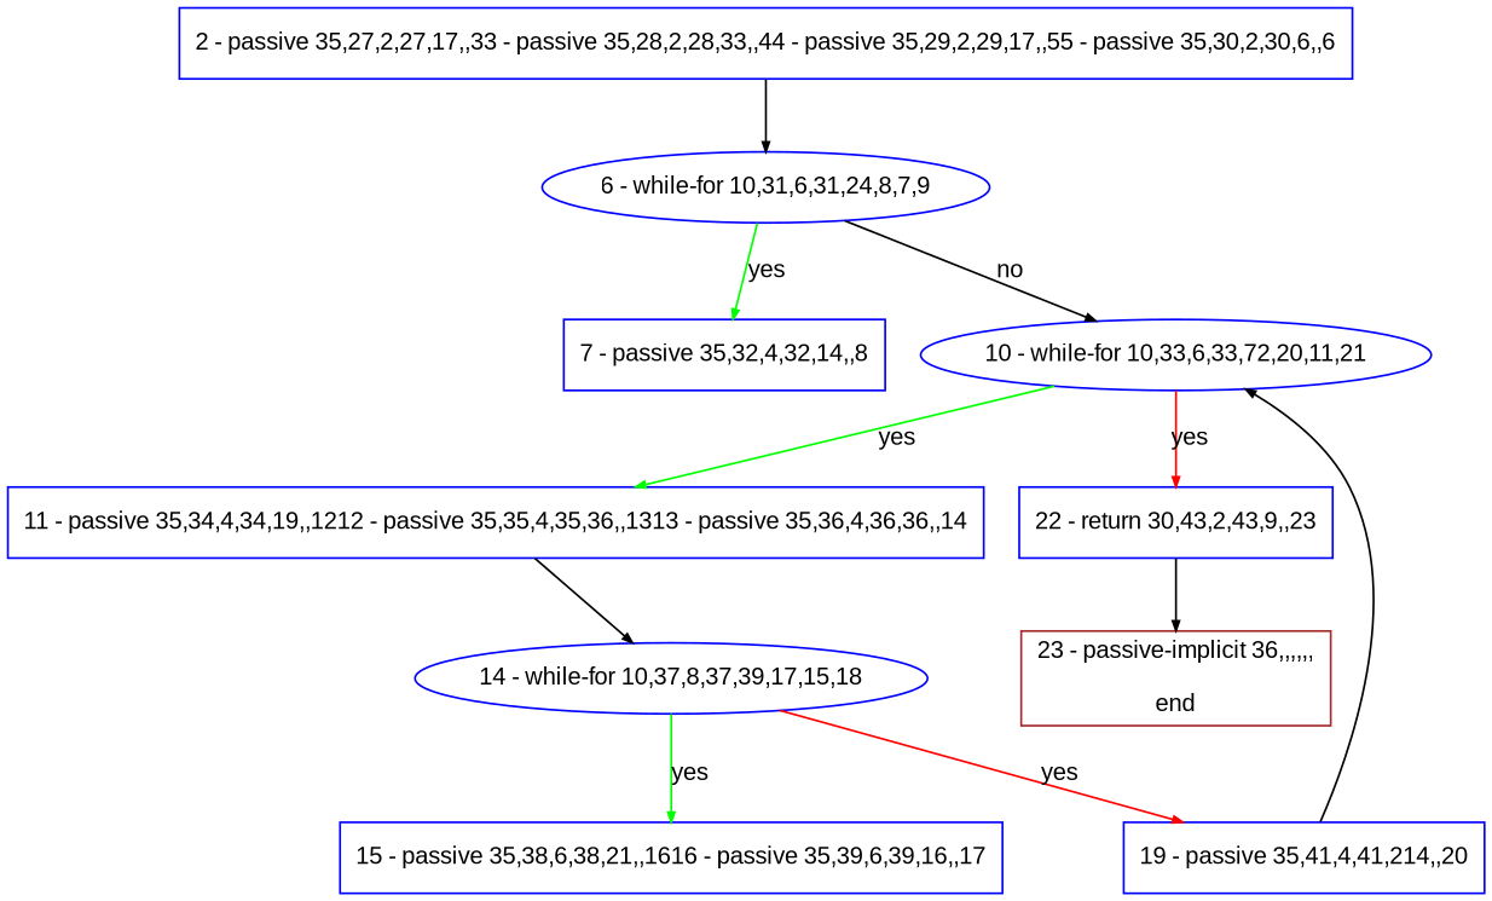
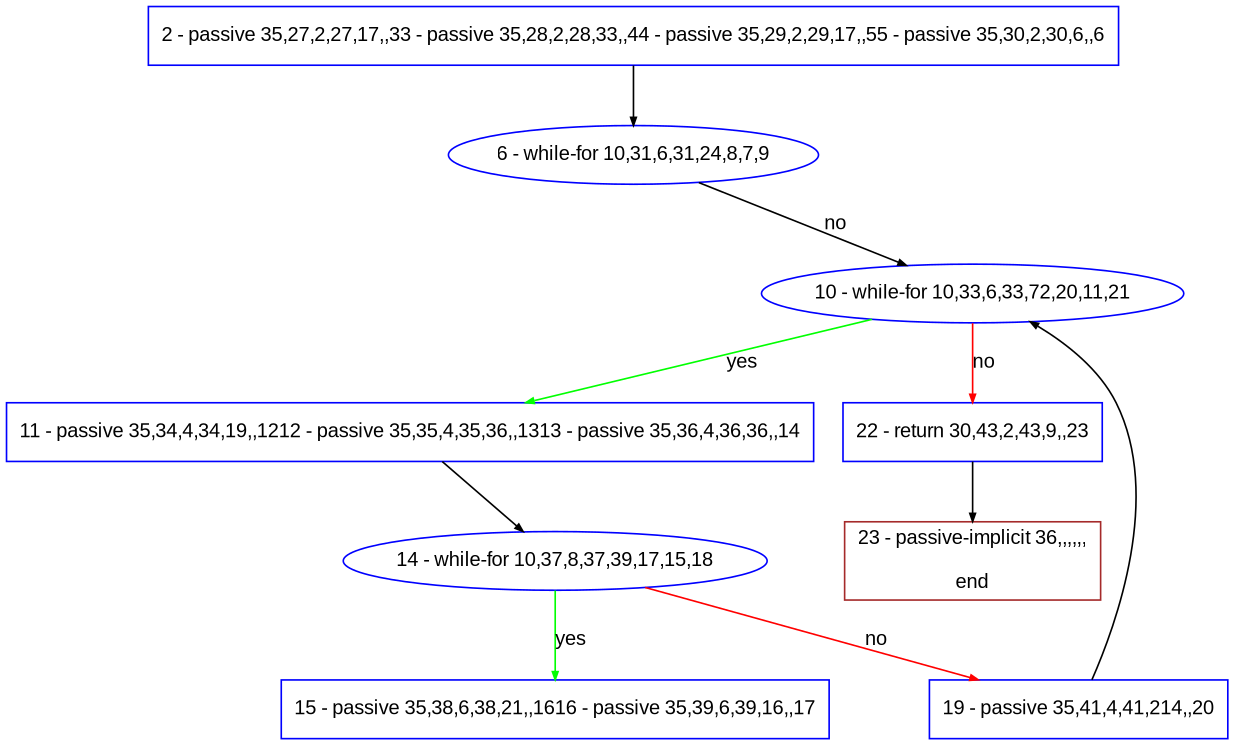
  digraph {
    bgcolor=white
    compound=true
    fillcolor="#FFFFCC"
    fontname=Arial
    fontsize=12
    pack=true
    packmode=clust
    style="rounded,filled"
    node [color="#0000ff" compound=true fillcolor="#ffffff" fixedsize=false fontname=Arial fontsize=12 node_initialized=no shape=box style=filled]
    edge [arrowhead=normal arrowsize=0.5 arrowtail=none color="#000000" compound=true dir=forward fontcolor=black fontname=Arial fontsize=12]
    n1 [label="2 - passive 35,27,2,27,17,,33 - passive 35,28,2,28,33,,44 - passive 35,29,2,29,17,,55 - passive 35,30,2,30,6,,6"]
    n2 [label="6 - while-for 10,31,6,31,24,8,7,9" shape=oval]
-   n3 [label="7 - passive 35,32,4,32,14,,8"]
    n4 [label="10 - while-for 10,33,6,33,72,20,11,21" shape=oval]
    n5 [label="11 - passive 35,34,4,34,19,,1212 - passive 35,35,4,35,36,,1313 - passive 35,36,4,36,36,,14"]
    n6 [label="22 - return 30,43,2,43,9,,23"]
    n7 [label="14 - while-for 10,37,8,37,39,17,15,18" shape=oval]
    n8 [color="#a52a2a" label="23 - passive-implicit 36,,,,,,\n\nend"]
    n9 [label="15 - passive 35,38,6,38,21,,1616 - passive 35,39,6,39,16,,17"]
    n10 [label="19 - passive 35,41,4,41,214,,20"]
    n1 -> n2
-   n2 -> n3 [color="#00ff00" label=yes]
    n2 -> n4 [label=no]
    n4 -> n5 [color="#00ff00" label=yes]
-   n4 -> n6 [color="#ff0000" label=yes]
+   n4 -> n6 [color="#ff0000" label=no]
    n5 -> n7
    n6 -> n8
    n7 -> n9 [color="#00ff00" label=yes]
-   n7 -> n10 [color="#ff0000" label=yes]
+   n7 -> n10 [color="#ff0000" label=no]
    n10 -> n4
  }
